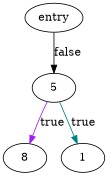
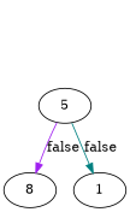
  digraph {
-   n1 [label=entry]
    5
    8
    n4 [label=1]
-   n1 -> 5 [color=black label=false]
-   5 -> 8 [color=purple label=true]
-   5 -> n4 [color=teal label=true]
+   5 -> 8 [color=purple label=false]
+   5 -> n4 [color=teal label=false]
  }
